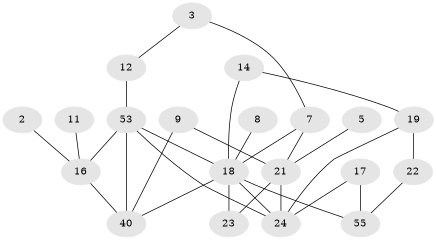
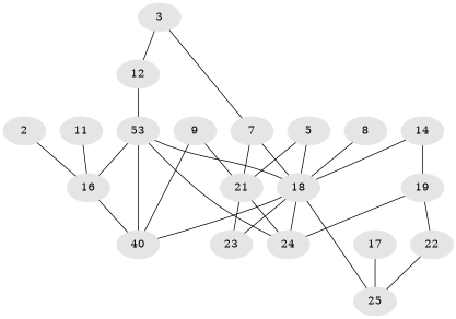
  graph {
    node [color=gray90 style=filled]
    edge [weight=1.0]
    2
    16
    n3 [label=40]
    n4 [label=7]
    3
    12
    18
    21
    n9 [label=53]
    24
-   25 [label=55]
+   25
    23
    5
    8
    9
    11
    14
    19
    22
    17
    2 -- 16
    16 -- n3
    n4 -- 18
    n4 -- 21
    3 -- n4
    3 -- 12
    12 -- n9 [weight=2.0]
    18 -- n3 [weight=2.0]
    18 -- 24
    18 -- 25
    18 -- 23
    21 -- 24
    21 -- 23
    n9 -- 16
    n9 -- n3 [weight=3.0]
    n9 -- 18
    n9 -- 24
+   5 -- 18
    5 -- 21
    8 -- 18
    9 -- n3
    9 -- 21
    11 -- 16
    14 -- 18
    14 -- 19
    19 -- 24
    19 -- 22
    22 -- 25
-   17 -- 24
    17 -- 25 [weight=2.0]
  }
